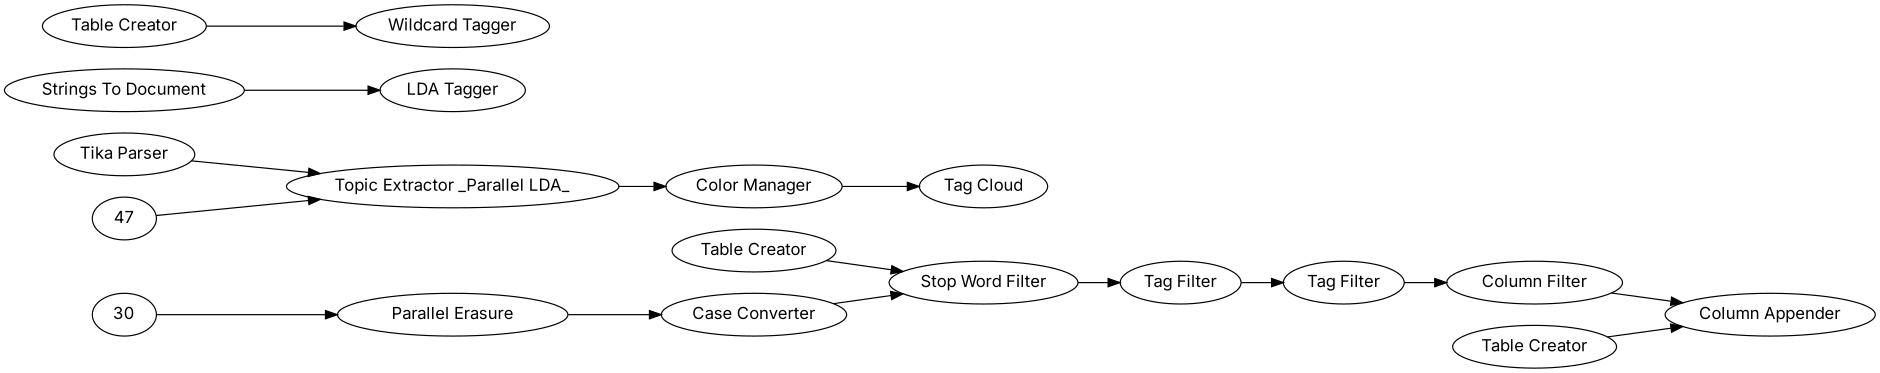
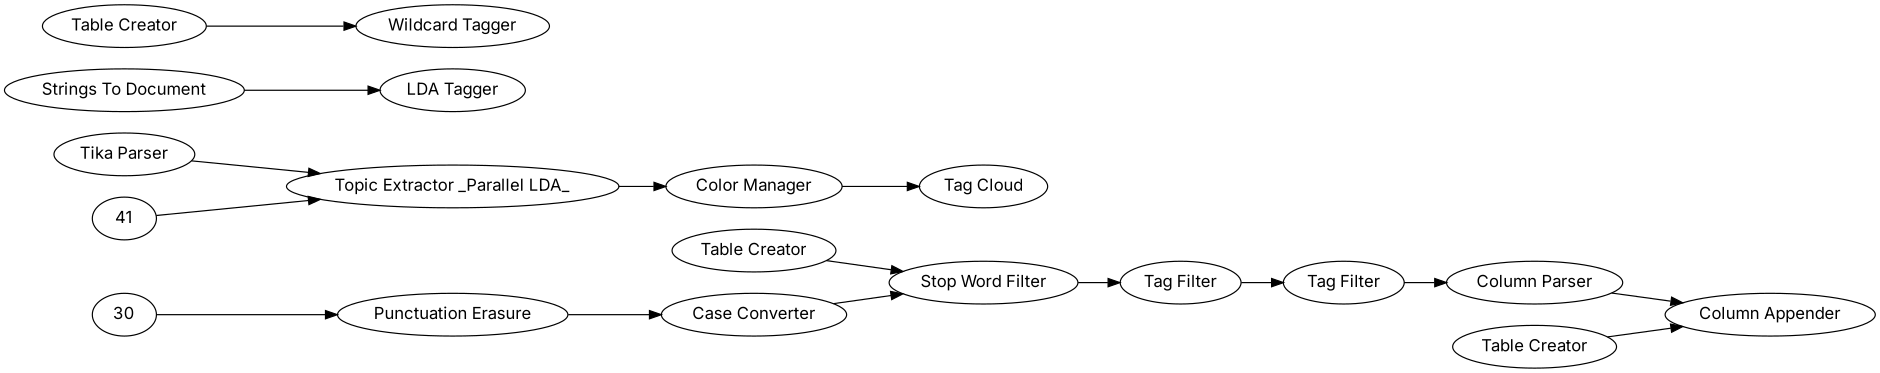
  digraph {
    fontname=Inter
    rankdir=LR
    node [fontname=Inter]
    edge [fontname=Inter]
    n1 [label="Table Creator"]
    n2 [label="Stop Word Filter"]
    n3 [label="Tag Filter"]
    n4 [label="Tag Filter"]
-   n5 [label="Column Filter"]
-   n6 [label="Parallel Erasure"]
+   n5 [label="Column Parser"]
+   n6 [label="Punctuation Erasure"]
    n7 [label="Case Converter"]
    n8 [label="Tika Parser"]
    n9 [label="Topic Extractor _Parallel LDA_"]
    n10 [label="Strings To Document"]
    n11 [label="LDA Tagger"]
    n12 [label="Wildcard Tagger"]
    n13 [label="Table Creator"]
    n14 [label="Column Appender"]
    n15 [label="Table Creator"]
    n16 [label="Color Manager"]
    n17 [label="Tag Cloud"]
    30
-   41 [label=47]
+   41
    n1 -> n2
    n2 -> n3
    n3 -> n4
    n4 -> n5
    n5 -> n14
    n6 -> n7
    n7 -> n2
    n8 -> n9
    n9 -> n16
    n10 -> n11
    n13 -> n12
    n15 -> n14
    n16 -> n17
    30 -> n6
    41 -> n9
  }
